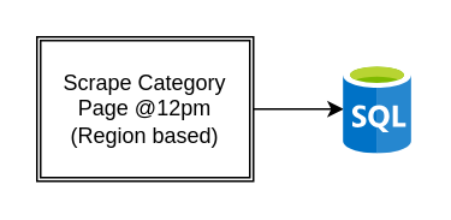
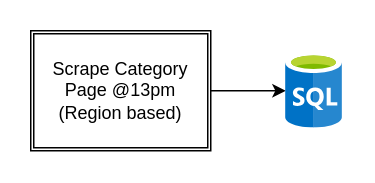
  <mxCell id="0" />
  <mxCell id="1" parent="0" />
  <mxCell id="2" value="" style="edgeStyle=orthogonalEdgeStyle;rounded=0;orthogonalLoop=1;jettySize=auto;html=1;" edge="1" parent="1" source="3" target="4"><mxGeometry relative="1" as="geometry" /></mxCell>
- <mxCell id="3" value="Scrape Category Page @12pm (Region based)" style="shape=ext;double=1;rounded=0;whiteSpace=wrap;html=1;" vertex="1" parent="1"><mxGeometry x="20" y="20" width="120" height="80" as="geometry" /></mxCell>
+ <mxCell id="3" value="Scrape Category Page @13pm (Region based)" style="shape=ext;double=1;rounded=0;whiteSpace=wrap;html=1;" vertex="1" parent="1"><mxGeometry x="20" y="20" width="120" height="80" as="geometry" /></mxCell>
  <mxCell id="4" value="" style="aspect=fixed;html=1;points=[];align=center;image;fontSize=12;image=img/lib/mscae/SQL_Database_generic.svg;" vertex="1" parent="1"><mxGeometry x="190" y="35" width="38" height="50" as="geometry" /></mxCell>
